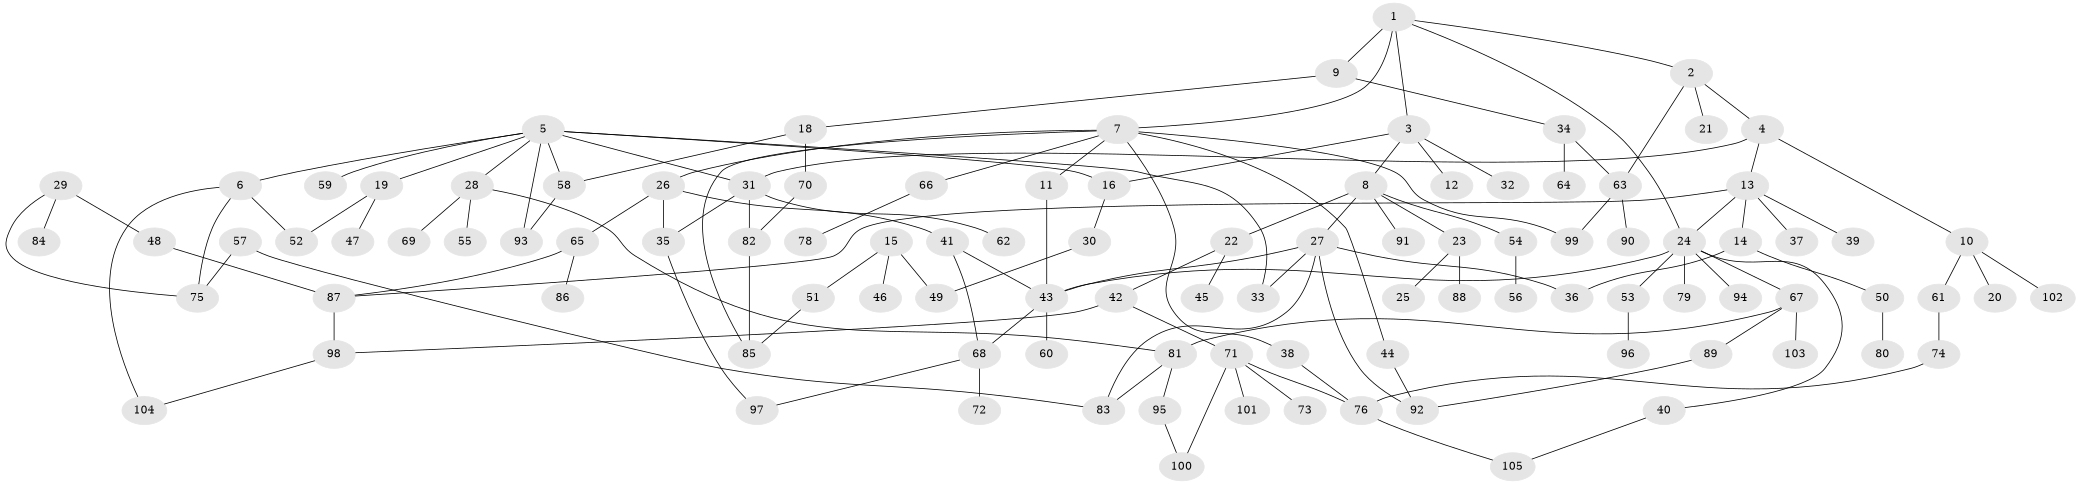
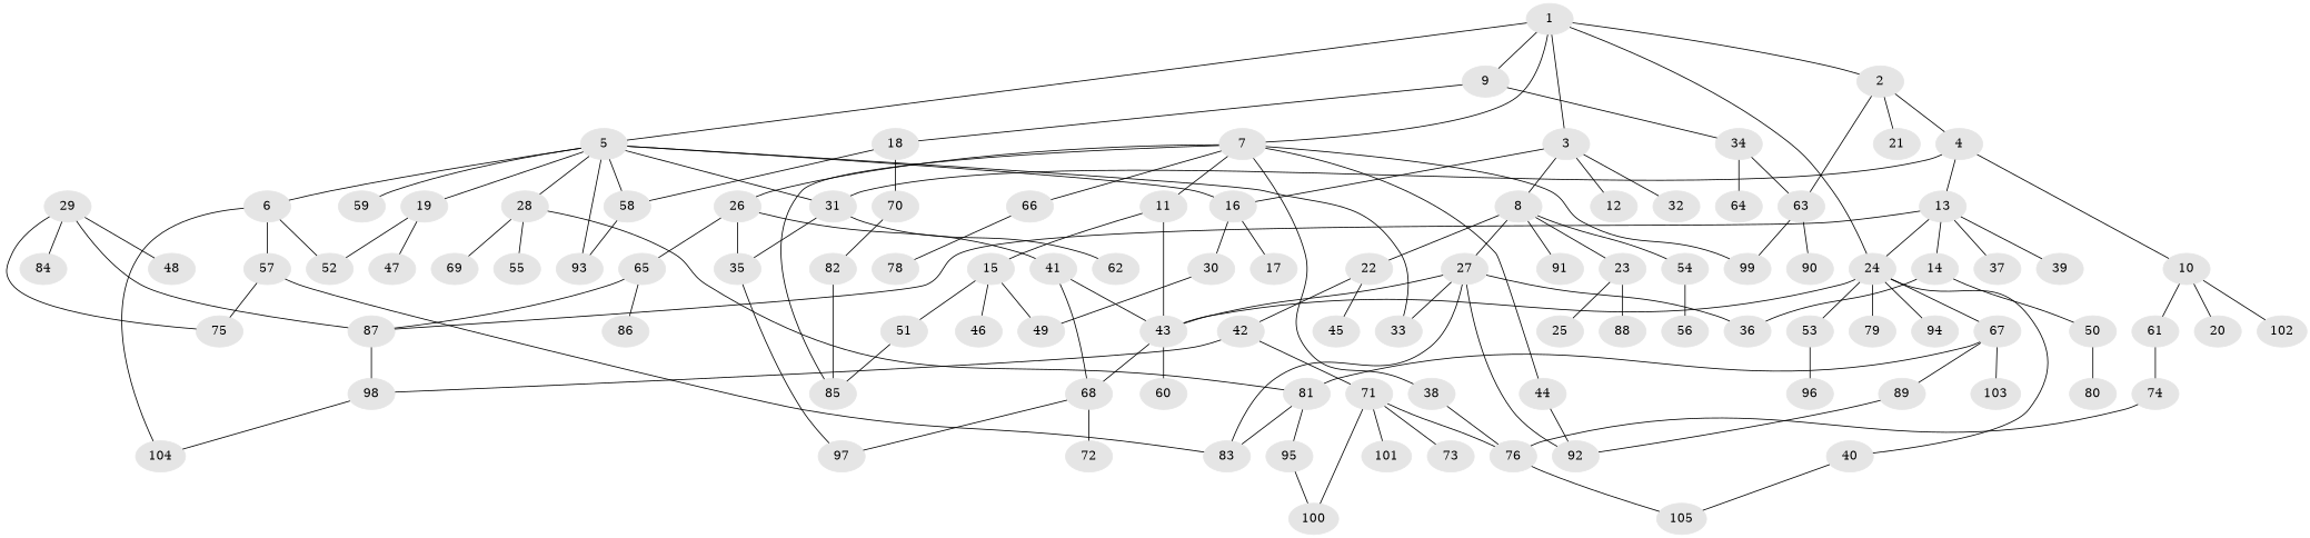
  graph {
    node [color=gray90 style=filled]
    1
    2
    3
    5
    7
    9
    24
    4
    21
    63
    8
    12
    16
    32
    31
    6
    19
    28
    33
    58
    59
    93
    11
    26
    38
    44
    66
    85
    99
    18
    34
    43
    40
    53
    67
    79
    94
    10
    13
    90
    22
    23
    27
    54
    91
+   17
    30
    20
    61
    102
    14
    37
    39
    87
    35
    62
    82
    52
    57
    104
    47
    55
    69
    81
    83
    75
    15
    41
    65
    76
    92
    78
    42
    45
    25
    88
    36
    56
    70
    29
    48
    84
    64
    74
    46
    49
    51
    68
    60
    50
    98
    80
    71
    105
    96
    89
    103
    97
    86
    95
    72
    73
    100
    101
    1 -- 2
    1 -- 3
+   1 -- 5
    1 -- 7
    1 -- 9
    1 -- 24
    2 -- 4
    2 -- 21
    2 -- 63
    3 -- 8
    3 -- 12
    3 -- 16
    3 -- 32
    5 -- 16
    5 -- 31
    5 -- 6
    5 -- 19
    5 -- 28
    5 -- 33
    5 -- 58
    5 -- 59
    5 -- 93
    7 -- 11
    7 -- 26
    7 -- 38
    7 -- 44
    7 -- 66
    7 -- 85
    7 -- 99
    9 -- 18
    9 -- 34
    24 -- 43
    24 -- 40
    24 -- 53
    24 -- 67
    24 -- 79
    24 -- 94
    4 -- 31
    4 -- 10
    4 -- 13
    63 -- 99
    63 -- 90
    8 -- 22
    8 -- 23
    8 -- 27
    8 -- 54
    8 -- 91
+   16 -- 17
    16 -- 30
    31 -- 35
    31 -- 62
-   31 -- 82
    6 -- 52
-   6 -- 75
+   6 -- 57
    6 -- 104
    19 -- 52
    19 -- 47
    28 -- 55
    28 -- 69
    28 -- 81
    58 -- 93
    11 -- 43
+   11 -- 15
    26 -- 35
    26 -- 41
    26 -- 65
    38 -- 76
    44 -- 92
    66 -- 78
    18 -- 58
    18 -- 70
    34 -- 63
    34 -- 64
    43 -- 68
    43 -- 60
    40 -- 105
    53 -- 96
    67 -- 81
    67 -- 89
    67 -- 103
    10 -- 20
    10 -- 61
    10 -- 102
    13 -- 24
    13 -- 14
    13 -- 37
    13 -- 39
    13 -- 87
    22 -- 42
    22 -- 45
    23 -- 25
    23 -- 88
    27 -- 33
    27 -- 43
    27 -- 83
    27 -- 92
    27 -- 36
    54 -- 56
    30 -- 49
    61 -- 74
    14 -- 36
    14 -- 50
    87 -- 98
    35 -- 97
    82 -- 85
    57 -- 83
    57 -- 75
    81 -- 83
    81 -- 95
    15 -- 46
    15 -- 49
    15 -- 51
    41 -- 43
    41 -- 68
    65 -- 87
    65 -- 86
    76 -- 105
    42 -- 98
    42 -- 71
    70 -- 82
    29 -- 75
    29 -- 48
    29 -- 84
-   48 -- 87
+   29 -- 87
    74 -- 76
    51 -- 85
    68 -- 97
    68 -- 72
    50 -- 80
    98 -- 104
    71 -- 76
    71 -- 73
    71 -- 100
    71 -- 101
    89 -- 92
    95 -- 100
  }
